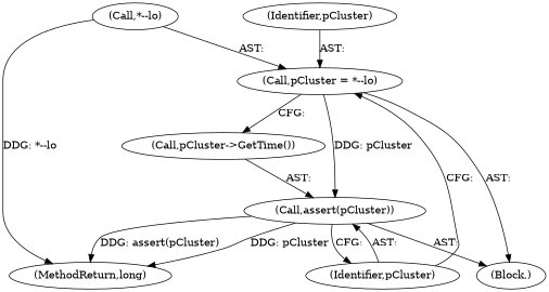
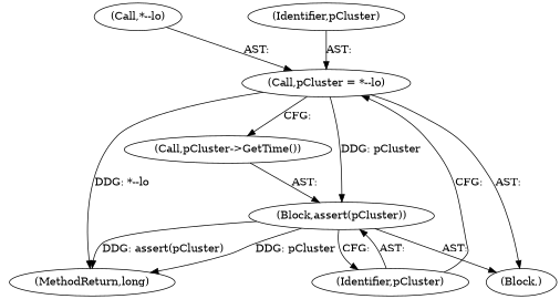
  digraph {
    n1 [label="(Call,pCluster = *--lo)"]
-   n2 [label="(Call,assert(pCluster))"]
+   n2 [label="(Block,assert(pCluster))"]
    n3 [label="(MethodReturn,long)"]
    n4 [label="(Block,)"]
    n5 [label="(Call,pCluster->GetTime())"]
    n6 [label="(Identifier,pCluster)"]
    n7 [label="(Call,*--lo)"]
    n8 [label="(Identifier,pCluster)"]
    n1 -> n2 [label="DDG: pCluster"]
-   n7 -> n3 [label="DDG: *--lo"]
+   n1 -> n3 [label="DDG: *--lo"]
    n1 -> n4 [label="AST: "]
    n1 -> n5 [label="CFG: "]
    n2 -> n3 [label="DDG: pCluster"]
    n2 -> n3 [label="DDG: assert(pCluster)"]
    n2 -> n4 [label="AST: "]
    n2 -> n6 [label="CFG: "]
    n5 -> n2 [label="AST: "]
    n6 -> n1 [label="CFG: "]
    n6 -> n2 [label="AST: "]
    n7 -> n1 [label="AST: "]
    n8 -> n1 [label="AST: "]
  }
